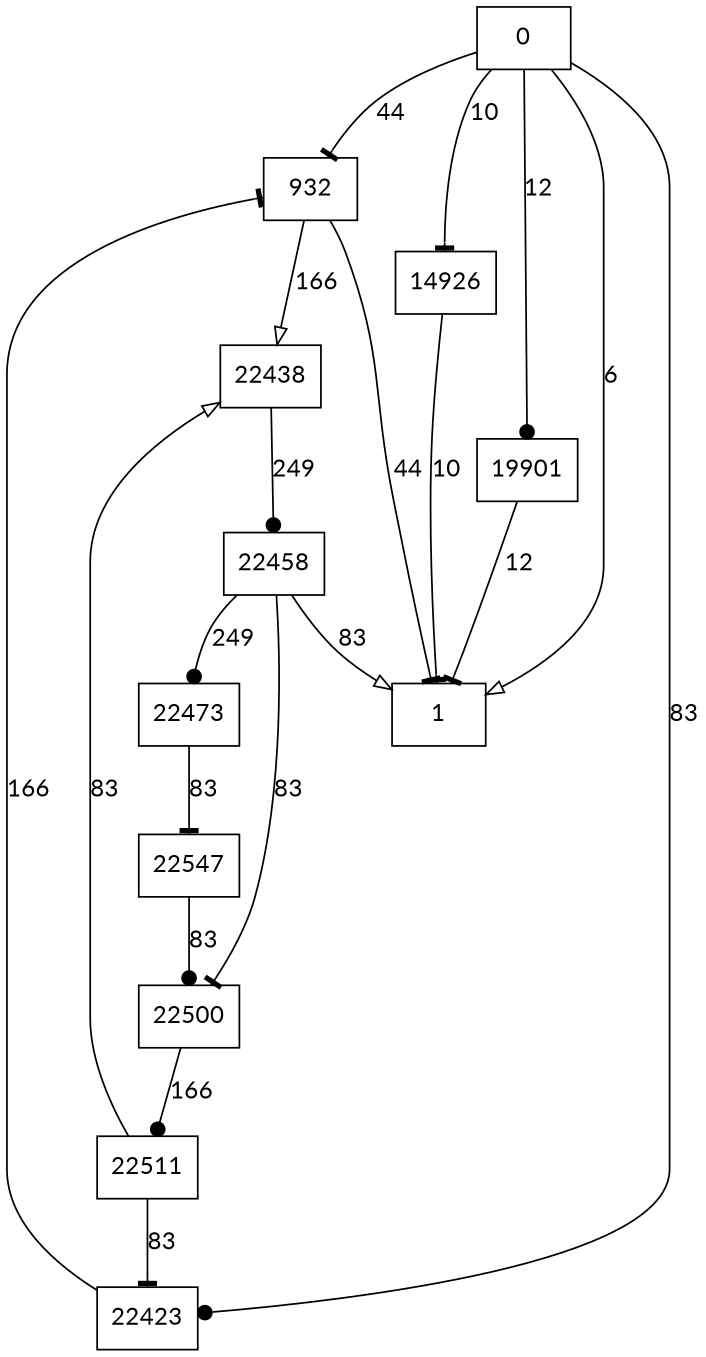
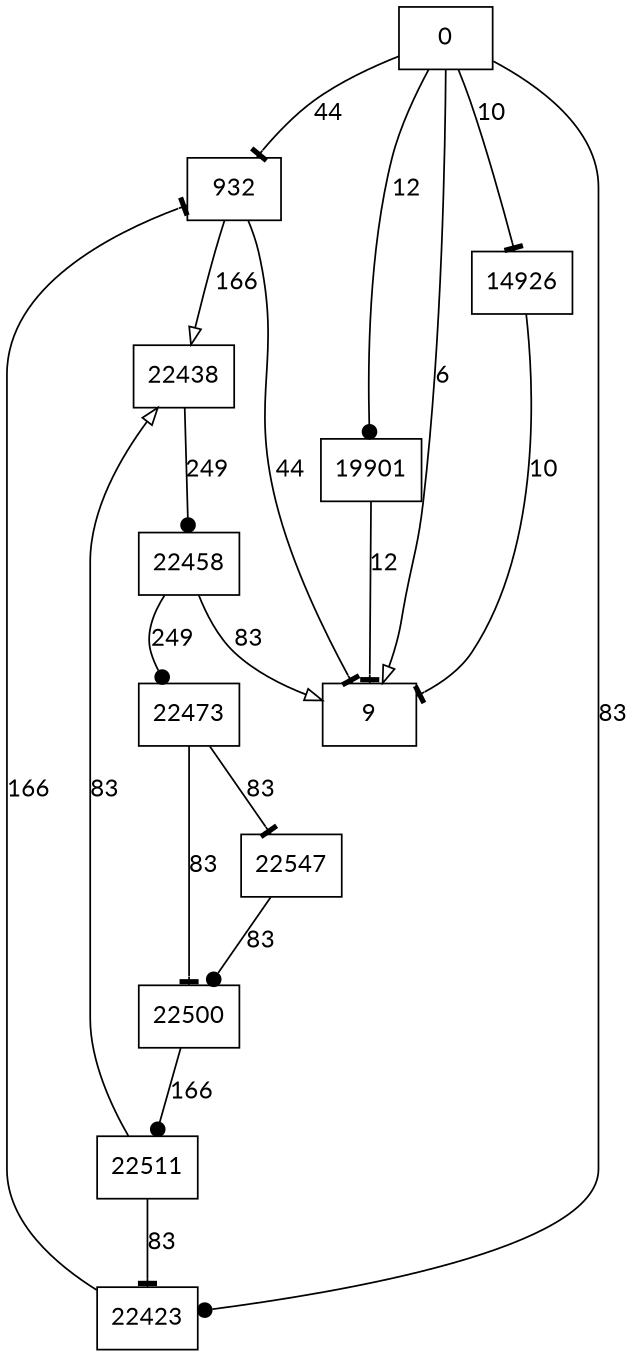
  digraph {
    fontname=Lato
    rankdir=TB
    node [fontname=Lato shape=rectangle]
    edge [arrowhead=tee fontname=Lato]
    932
-   1
+   1 [label=9]
    22438
    22458
    22473
    14926
    19901
    22423
    22500
    22547
    22511
    0
    932 -> 1 [label=44]
    932 -> 22438 [arrowhead=onormal label=166]
    22438 -> 22458 [arrowhead=dot label=249]
    22458 -> 1 [arrowhead=onormal label=83]
    22458 -> 22473 [arrowhead=dot label=249]
-   22458 -> 22500 [label=83]
+   22473 -> 22500 [label=83]
    22473 -> 22547 [label=83]
    14926 -> 1 [label=10]
    19901 -> 1 [label=12]
    22423 -> 932 [label=166]
    22500 -> 22511 [arrowhead=dot label=166]
    22547 -> 22500 [arrowhead=dot label=83]
    22511 -> 22438 [arrowhead=onormal label=83]
    22511 -> 22423 [label=83]
    0 -> 932 [label=44]
    0 -> 1 [arrowhead=onormal label=6]
    0 -> 14926 [label=10]
    0 -> 19901 [arrowhead=dot label=12]
    0 -> 22423 [arrowhead=dot label=83]
  }
